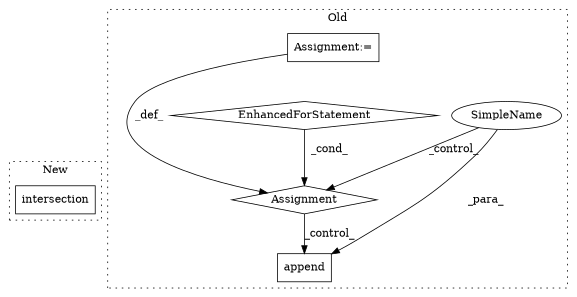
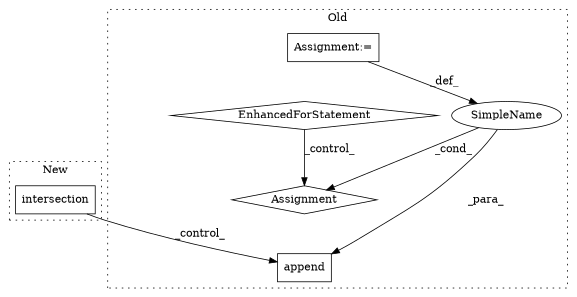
  digraph {
    node [a=32 l="53,2" s="38822,38893" shape=box]
    n1 [a=70 label=EnhancedForStatement shape=diamond]
    n2 [a=7 label="Assignment:="]
    n3 [a=25 l="4,2" label=Assignment s="38903,38923" shape=diamond]
    n4 [a=42 label=SimpleName shape=ellipse l="" s=""]
    n5 [l="7,1" label=append s="38938,38971"]
    n6 [l="13,1" label=intersection s="5280,5321"]
    subgraph cluster_1 {
      label=Old
      style=dotted
      n1
      n2
      n3
      n4
      n5
    }
    subgraph cluster_2 {
      label=New
      style=dotted
      n6
    }
-   n1 -> n3 [label=_cond_]
-   n2 -> n3 [label=_def_]
-   n3 -> n5 [label=_control_]
-   n4 -> n3 [label=_control_]
+   n1 -> n3 [label=_control_]
+   n2 -> n4 [label=_def_]
+   n6 -> n5 [label=_control_]
+   n4 -> n3 [label=_cond_]
    n4 -> n5 [label=_para_]
  }
